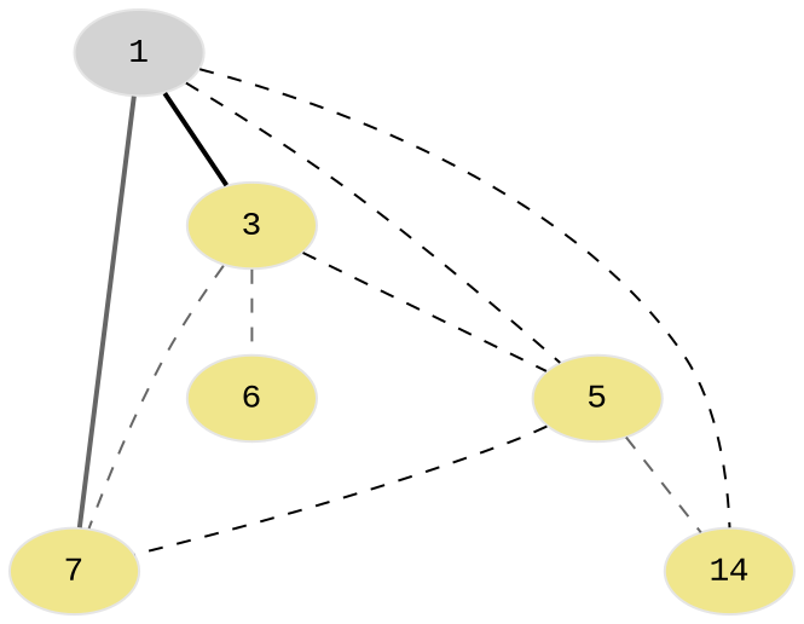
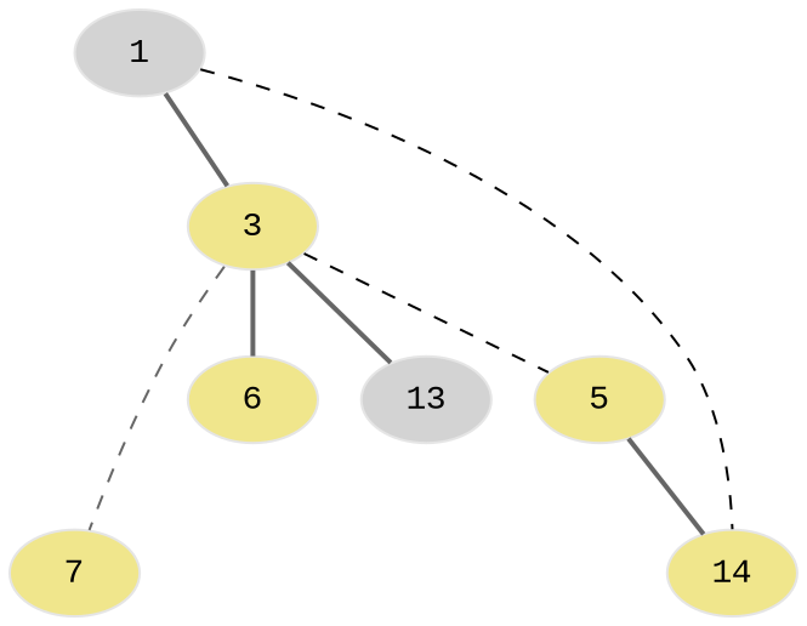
  graph {
    fontname="Liberation Mono"
    node [color=gray90 fillcolor=khaki fontname="Liberation Mono" style=filled]
    edge [color=gray40 fontname="Liberation Mono" style=dashed weight=2.0]
    1 [fillcolor=lightgrey]
    3
    5
    7
    n5 [label=14]
    6
-   1 -- 3 [color=black style=bold]
-   1 -- 5 [color=black weight=1.0]
-   1 -- 7 [style=bold weight=5.0]
+   13 [fillcolor=lightgrey]
+   1 -- 3 [style=bold]
    1 -- n5 [color=black]
    3 -- 5 [color=black weight=3.0]
    3 -- 7 [weight=3.0]
-   3 -- 6 [weight=1.0]
-   5 -- 7 [color=black]
-   5 -- n5 [weight=1.0]
+   3 -- 6 [style=bold weight=1.0]
+   3 -- 13 [style=bold]
+   5 -- n5 [style=bold weight=1.0]
  }
